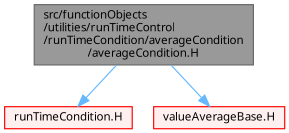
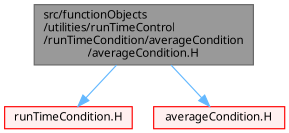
  digraph {
    fontname="Noto Sans"
    node [color=red fillcolor="#FFF0F0" fontname="Noto Sans" fontsize=10 shape=box style=filled]
    edge [color=steelblue1 fontname="Noto Sans" fontsize=10 labelfontname=Helvetica labelfontsize=10 style=solid]
    n1 [color=gray40 fillcolor=grey60 fontcolor=black height=0.2 label="src/functionObjects\l/utilities/runTimeControl\l/runTimeCondition/averageCondition\l/averageCondition.H" width=0.4]
    n2 [height=0.2 label="runTimeCondition.H" width=0.4]
-   n3 [height=0.2 label="valueAverageBase.H" width=0.4]
+   n3 [height=0.2 label="averageCondition.H" width=0.4]
    n1 -> n2
    n1 -> n3
  }
